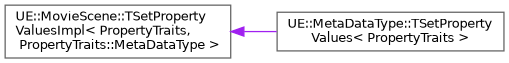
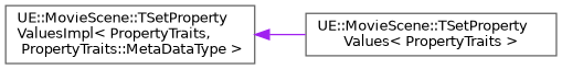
  digraph {
    rankdir=LR
    node [color=grey40 fillcolor=white fontname=Helvetica fontsize=10 shape=box style=filled]
    n1 [height=0.2 label="UE::MovieScene::TSetProperty\lValuesImpl\< PropertyTraits,\l PropertyTraits::MetaDataType \>" width=0.4]
-   n2 [height=0.2 label="UE::MetaDataType::TSetProperty\lValues\< PropertyTraits \>" width=0.4]
+   n2 [height=0.2 label="UE::MovieScene::TSetProperty\lValues\< PropertyTraits \>" width=0.4]
    n1 -> n2 [color=purple dir=back fontname=Helvetica fontsize=10 labelfontname=Helvetica labelfontsize=10 style=solid]
  }
